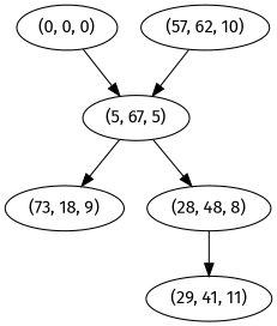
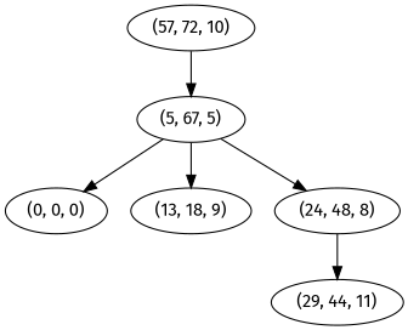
  digraph {
    fontname="Fira Sans"
    node [fontname="Fira Sans"]
    edge [fontname="Fira Sans"]
    "(0, 0, 0)"
    "(5, 67, 5)"
-   "(13, 18, 9)" [label="(73, 18, 9)"]
-   "(24, 48, 8)" [label="(28, 48, 8)"]
-   "(29, 44, 11)" [label="(29, 41, 11)"]
-   "(57, 62, 10)"
-   "(0, 0, 0)" -> "(5, 67, 5)"
+   "(13, 18, 9)"
+   "(24, 48, 8)"
+   "(29, 44, 11)"
+   "(57, 62, 10)" [label="(57, 72, 10)"]
+   "(5, 67, 5)" -> "(0, 0, 0)"
    "(5, 67, 5)" -> "(13, 18, 9)"
    "(5, 67, 5)" -> "(24, 48, 8)"
    "(24, 48, 8)" -> "(29, 44, 11)"
    "(57, 62, 10)" -> "(5, 67, 5)"
  }
